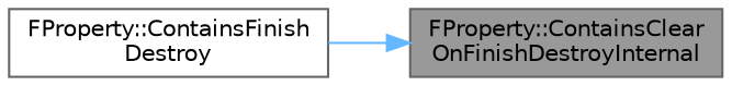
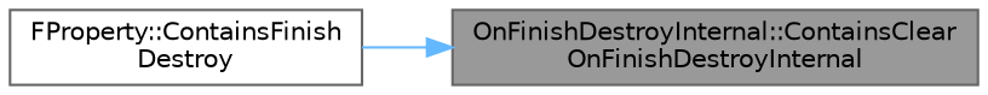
  digraph {
    rankdir=RL
    node [fontname=Helvetica fontsize=10 shape=box style=filled]
-   n1 [color=gray40 fillcolor=grey60 fontcolor=black height=0.2 label="FProperty::ContainsClear\lOnFinishDestroyInternal" width=0.4]
+   n1 [color=gray40 fillcolor=grey60 fontcolor=black height=0.2 label="OnFinishDestroyInternal::ContainsClear\lOnFinishDestroyInternal" width=0.4]
    n2 [color=grey40 fillcolor=white height=0.2 label="FProperty::ContainsFinish\lDestroy" width=0.4]
    n1 -> n2 [color=steelblue1 dir=back fontname=Helvetica fontsize=10 labelfontname=Helvetica labelfontsize=10 style=solid]
  }
